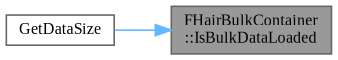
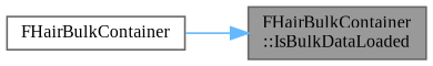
  digraph {
    rankdir=RL
    fontname="Liberation Serif"
    node [fontname="Liberation Serif" fontsize=10 shape=box style=filled]
    n1 [color=gray40 fillcolor=grey60 fontcolor=black height=0.2 label="FHairBulkContainer\l::IsBulkDataLoaded" width=0.4]
-   n2 [color=grey40 fillcolor=white height=0.2 label=GetDataSize width=0.4]
+   n2 [color=grey40 fillcolor=white height=0.2 label=FHairBulkContainer width=0.4]
    n1 -> n2 [color=steelblue1 dir=back fontname="Liberation Serif" fontsize=10 labelfontname=Helvetica labelfontsize=10 style=solid]
  }
